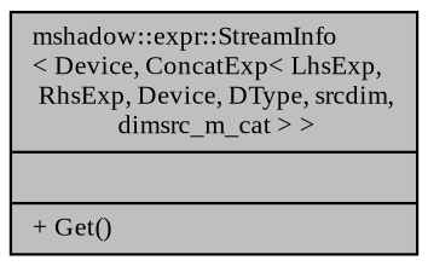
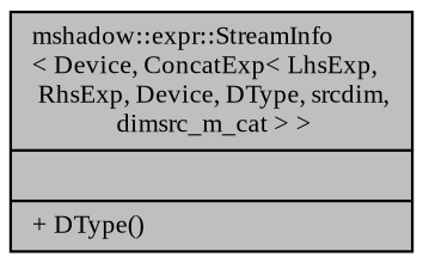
  digraph {
    fontname="Liberation Serif"
-   n1 [color=black fillcolor=grey75 fontcolor=black fontname="Liberation Serif" fontsize=10 height=0.2 label="{mshadow::expr::StreamInfo\l\< Device, ConcatExp\< LhsExp,\l RhsExp, Device, DType, srcdim,\l dimsrc_m_cat \> \>\n||+ Get()\l}" shape=record style=filled width=0.4]
+   n1 [color=black fillcolor=grey75 fontcolor=black fontname="Liberation Serif" fontsize=10 height=0.2 label="{mshadow::expr::StreamInfo\l\< Device, ConcatExp\< LhsExp,\l RhsExp, Device, DType, srcdim,\l dimsrc_m_cat \> \>\n||+ DType()\l}" shape=record style=filled width=0.4]
  }
